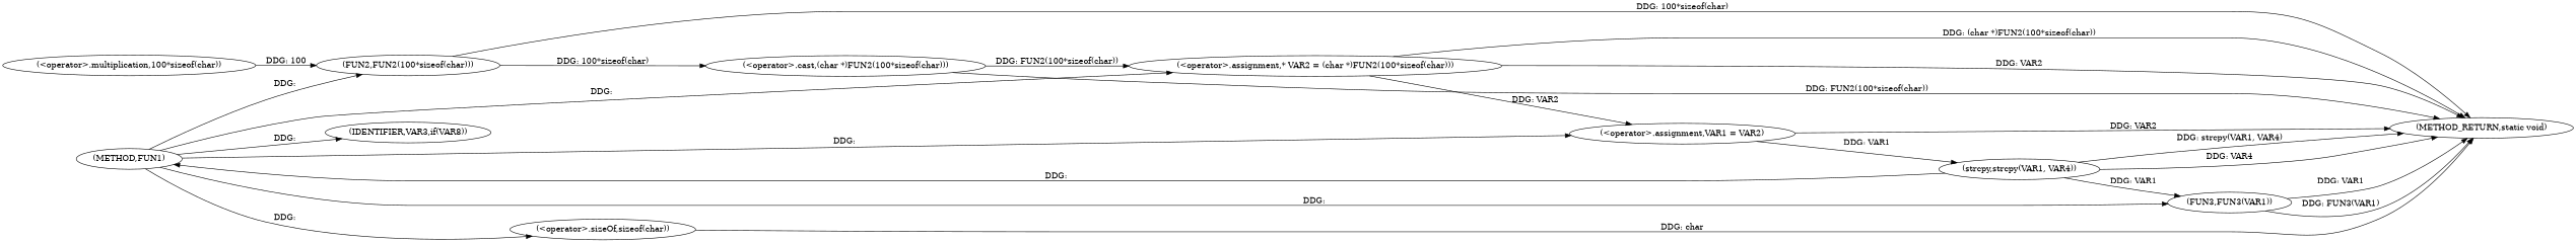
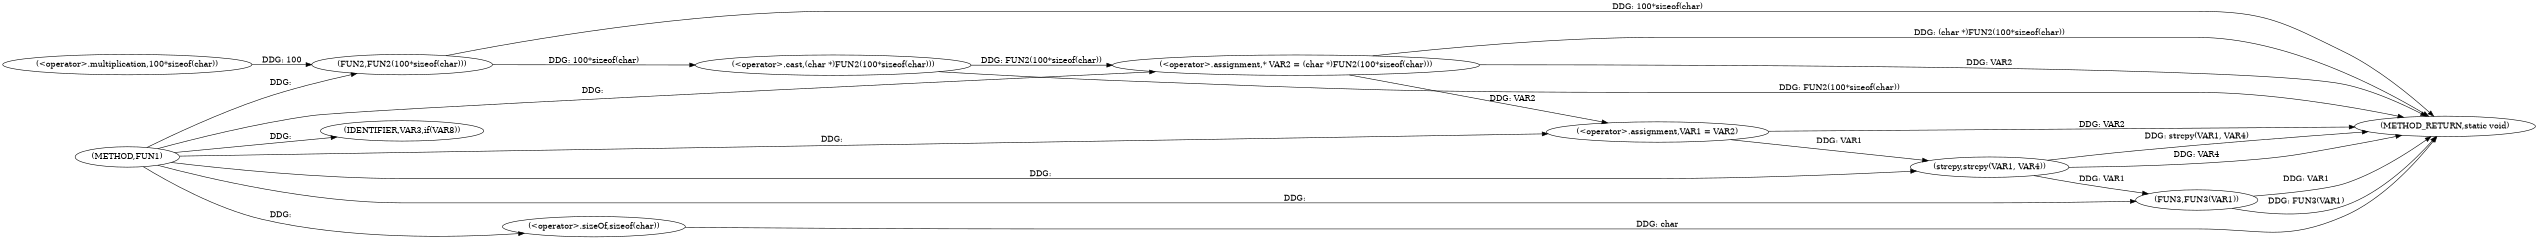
  digraph {
    rankdir=LR
    n1 [label="(METHOD,FUN1)"]
    n2 [label="(<operator>.assignment,* VAR2 = (char *)FUN2(100*sizeof(char)))"]
    n3 [label="(<operator>.sizeOf,sizeof(char))"]
    n4 [label="(IDENTIFIER,VAR3,if(VAR8))"]
    n5 [label="(<operator>.assignment,VAR1 = VAR2)"]
    n6 [label="(strcpy,strcpy(VAR1, VAR4))"]
    n7 [label="(FUN3,FUN3(VAR1))"]
    n8 [label="(FUN2,FUN2(100*sizeof(char)))"]
    n9 [label="(METHOD_RETURN,static void)"]
    n10 [label="(<operator>.multiplication,100*sizeof(char))"]
    n11 [label="(<operator>.cast,(char *)FUN2(100*sizeof(char)))"]
    n1 -> n2 [label="DDG: "]
    n1 -> n3 [label="DDG: "]
    n1 -> n4 [label="DDG: "]
    n1 -> n5 [label="DDG: "]
-   n6 -> n1 [label="DDG: "]
+   n1 -> n6 [label="DDG: "]
    n1 -> n7 [label="DDG: "]
    n1 -> n8 [label="DDG: "]
    n2 -> n5 [label="DDG: VAR2"]
    n2 -> n9 [label="DDG: VAR2"]
    n2 -> n9 [label="DDG: (char *)FUN2(100*sizeof(char))"]
    n3 -> n9 [label="DDG: char"]
    n5 -> n6 [label="DDG: VAR1"]
    n5 -> n9 [label="DDG: VAR2"]
    n6 -> n7 [label="DDG: VAR1"]
    n6 -> n9 [label="DDG: VAR4"]
    n6 -> n9 [label="DDG: strcpy(VAR1, VAR4)"]
    n7 -> n9 [label="DDG: VAR1"]
    n7 -> n9 [label="DDG: FUN3(VAR1)"]
    n8 -> n9 [label="DDG: 100*sizeof(char)"]
    n8 -> n11 [label="DDG: 100*sizeof(char)"]
    n10 -> n8 [label="DDG: 100"]
    n11 -> n2 [label="DDG: FUN2(100*sizeof(char))"]
    n11 -> n9 [label="DDG: FUN2(100*sizeof(char))"]
  }
